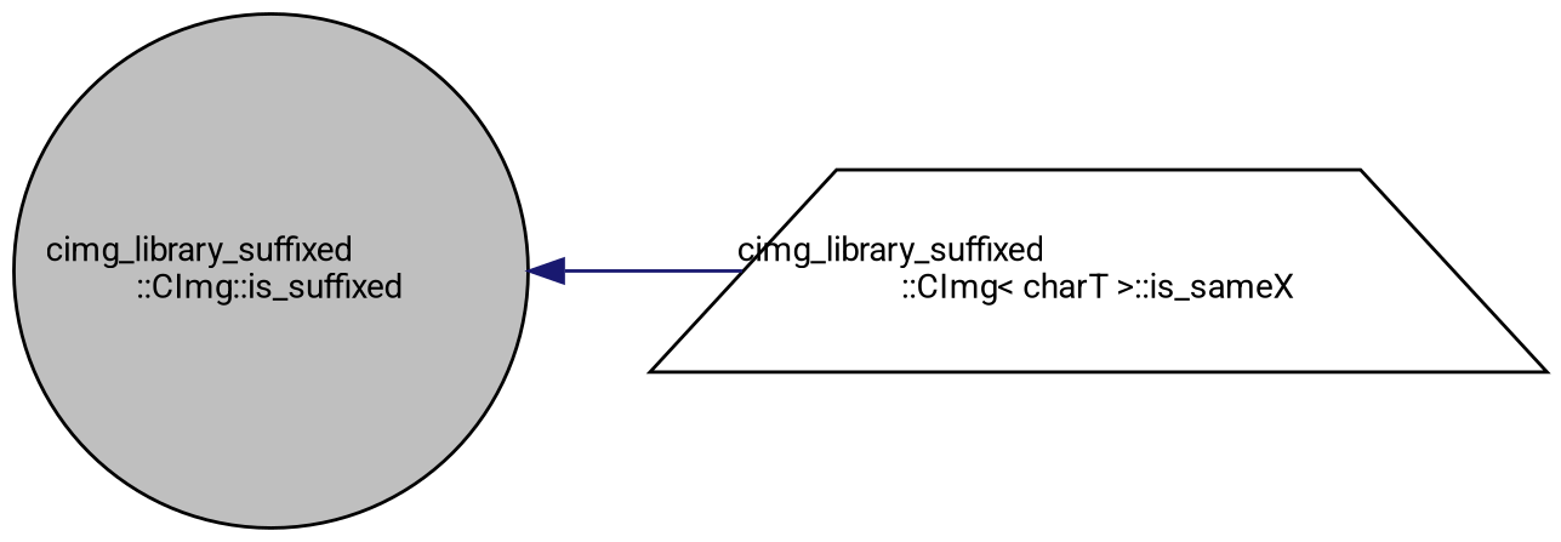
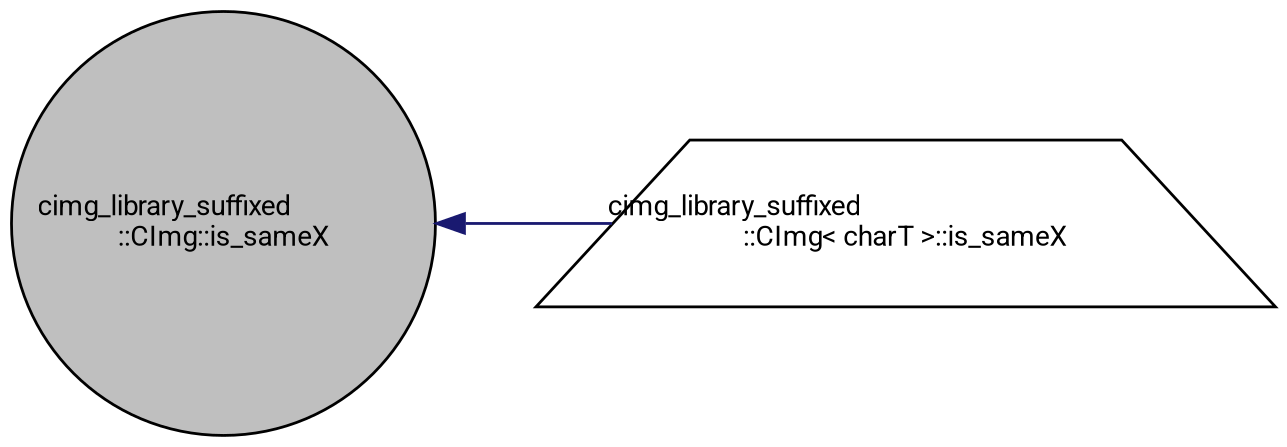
  digraph {
    rankdir=LR
    fontname=Roboto
    node [color=black fontname=Roboto fontsize=10 style=filled]
-   n1 [fillcolor=grey75 fontcolor=black height=0.2 label="cimg_library_suffixed\l::CImg::is_suffixed" shape=circle width=0.4]
+   n1 [fillcolor=grey75 fontcolor=black height=0.2 label="cimg_library_suffixed\l::CImg::is_sameX" shape=circle width=0.4]
    n2 [fillcolor=white height=0.2 label="cimg_library_suffixed\l::CImg\< charT \>::is_sameX" shape=trapezium width=0.4]
    n1 -> n2 [color=midnightblue dir=back fontname=Roboto fontsize=10 labelfontname=Helvetica labelfontsize=10 style=solid]
  }
